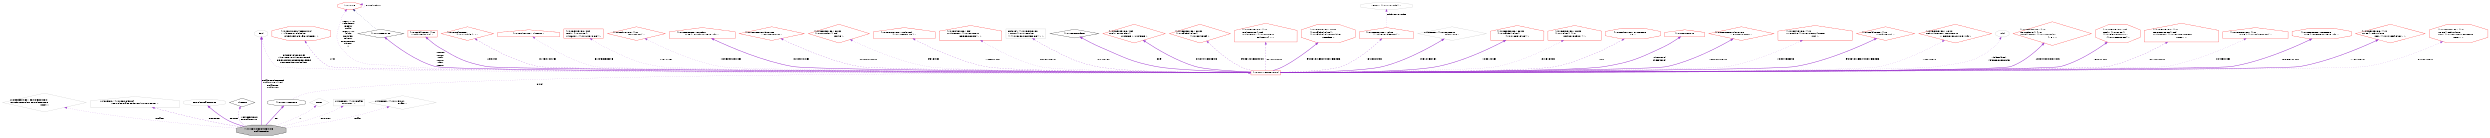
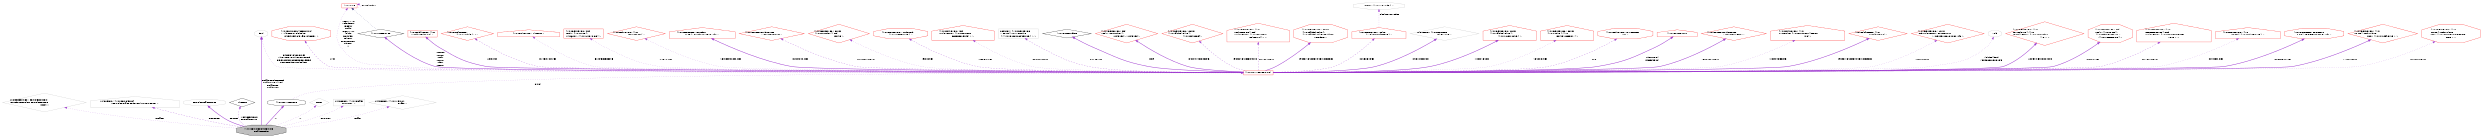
  digraph {
    rankdir=TB
    node [color=red fontname=Helvetica fontsize=10 shape=diamond]
    edge [color=darkorchid3 dir=back fontname=Helvetica fontsize=10 labelfontname=Helvetica labelfontsize=10 style=dotted]
    n1 [color=black fillcolor=grey75 fontcolor=black height=0.2 label="llvm::sampleprof::Sample\lProfileReader" shape=octagon style=filled width=0.4]
    n2 [color=grey75 height=0.2 label="unordered_map\< SampleContext,\l FunctionSamples, SampleContext\l::Hash \>" width=0.4]
    n3 [color=grey75 height=0.2 label="unique_ptr\< llvm::sampleprof\l::SampleProfileReaderItaniumRemapper \>" shape=house width=0.4]
    n4 [color=grey75 height=0.2 label=SampleProfileFormat shape=octagon width=0.4]
    n5 [color=black height=0.2 label=uint32_t width=0.4]
    n6 [color=grey75 height=0.2 label=bool shape=octagon width=0.4]
    n7 [height=0.2 label="llvm::LLVMContextImpl" shape=box width=0.4]
    n8 [color=black height=0.2 label="llvm::LLVMContext" shape=octagon width=0.4]
    n9 [height=0.2 label="llvm::BumpPtrAllocatorImpl\l\< AllocatorT, SlabSize,\l SizeThreshold, GrowthDelay \>" shape=octagon width=0.4]
-   n10 [height=0.2 label="llvm::Type" shape=octagon width=0.4]
+   n10 [height=0.2 label="llvm::Type" shape=box width=0.4]
    n11 [color=black height=0.2 label="llvm::IntegerType" width=0.4]
    n12 [height=0.2 label="llvm::FoldingSet\< llvm\l::AttributeListImpl \>" shape=box width=0.4]
    n13 [height=0.2 label="llvm::SmallPtrSet\<\l llvm::Module *, 4 \>" width=0.4]
    n14 [height=0.2 label="llvm::StringMap\< uint32_t \>" shape=house width=0.4]
    n15 [height=0.2 label="llvm::DenseMap\< std\l::pair\< llvm::Type *,\l uint64_t \>, llvm::ArrayType * \>" shape=box width=0.4]
    n16 [height=0.2 label="llvm::StringMap\< llvm\l::StructType * \>" width=0.4]
    n17 [height=0.2 label="llvm::DenseSet\< Function\lType *, FunctionTypeKeyInfo \>" shape=house width=0.4]
    n18 [height=0.2 label="llvm::ConstantUniqueMap\l\< ConstantStruct \>" width=0.4]
    n19 [height=0.2 label="llvm::DenseMap\< const\l llvm::Function *, std\l::string \>" width=0.4]
-   n20 [height=0.2 label="llvm::DenseMap\< unsigned,\l llvm::IntegerType * \>" shape=house width=0.4]
+   n20 [height=0.2 label="llvm::DenseMap\< unsigned,\l llvm::IntegerType * \>" shape=octagon width=0.4]
    n21 [height=0.2 label="llvm::StringMap\< std\l::unique_ptr\< llvm::Constant\lDataSequential \> \>" shape=house width=0.4]
    n22 [color=grey75 height=0.2 label="optional\< llvm::DenseMap\l\< const llvm::MDString\l *, llvm::DICompositeType * \> \>" shape=box width=0.4]
    n23 [color=black height=0.2 label="llvm::OptPassGate" width=0.4]
    n24 [height=0.2 label="llvm::DenseMap\< std\l::pair\< const char *,\l unsigned \>, unsigned \>" width=0.4]
    n25 [height=0.2 label="llvm::DenseMap\< const\l llvm::GlobalValue *,\l llvm::StringRef \>" width=0.4]
    n26 [height=0.2 label="llvm::DenseMap\< llvm\l::PointerType *, std\l::unique_ptr\< llvm::Constant\lPointerNull \> \>" shape=house width=0.4]
    n27 [height=0.2 label="llvm::DenseMap\< const\l llvm::GlobalValue *,\l llvm::GlobalValue::Sanitizer\lMetadata \>" shape=octagon width=0.4]
    n28 [height=0.2 label="llvm::DenseMap\< Value\l *, ValueHandleBase * \>" shape=house width=0.4]
    n29 [color=grey75 height=0.2 label="unique_ptr\< llvm::Constant\lTokenNone \>" width=0.4]
    n30 [height=0.2 label="llvm::DenseMap\< const\l llvm::GlobalValue *,\l llvm::NoCFIValue * \>" shape=house width=0.4]
    n31 [height=0.2 label="llvm::DenseMap\< const\l llvm::Value *, llvm\l::StringMapEntry * \>" shape=house width=0.4]
    n32 [height=0.2 label="llvm::StringMap\< SyncScope\l::ID \>" shape=octagon width=0.4]
    n33 [height=0.2 label="llvm::ConstantInt" shape=house width=0.4]
    n34 [height=0.2 label="llvm::ConstantUniqueMap\l\< ConstantVector \>" width=0.4]
    n35 [color=grey75 height=0.2 label="vector\< llvm::MDNode * \>" shape=octagon width=0.4]
    n36 [height=0.2 label="llvm::StringMap\< llvm\l::MDString, llvm::BumpPtrAllocator\lImpl \>" shape=house width=0.4]
    n37 [height=0.2 label="llvm::FoldingSet\< llvm\l::AttributeImpl \>" width=0.4]
    n38 [height=0.2 label="llvm::DenseMap\< APInt,\l std::unique_ptr\< ConstantInt\l \>, DenseMapAPIntKeyInfo \>" width=0.4]
    n39 [color=grey75 height=0.2 label=void shape=octagon width=0.4]
    n40 [height=0.2 label="llvm::DenseMap\< llvm\l::DIAssignID *, llvm\l::SmallVector\< llvm::Instruction\l *, 1 \> \>" width=0.4]
    n41 [height=0.2 label="llvm::DenseMap\< std\l::pair\< llvm::Type *,\l llvm::ElementCount \>\l, llvm::VectorType * \>" shape=octagon width=0.4]
    n42 [height=0.2 label="llvm::DenseMap\< llvm\l::TargetExtType *, std\l::unique_ptr\< llvm::ConstantTarget\lNone \> \>" shape=house width=0.4]
    n43 [height=0.2 label="llvm::DenseMap\< llvm\l::Type *, llvm::PointerType * \>" shape=house width=0.4]
    n44 [height=0.2 label="llvm::DenseSet\< TargetExt\lType *, TargetExtTypeKeyInfo \>" shape=octagon width=0.4]
    n45 [height=0.2 label="llvm::DenseMap\< llvm\l::Type *, std::unique\l_ptr\< llvm::UndefValue \> \>" width=0.4]
    n46 [height=0.2 label="llvm::DenseMap\< llvm\l::Type *, std::unique\l_ptr\< llvm::ConstantAggregate\lZero \> \>" shape=octagon width=0.4]
    n47 [color=grey75 height=0.2 label=const width=0.4]
    n48 [color=grey75 height=0.2 label="unique_ptr\< llvm::Profile\lSummary \>" shape=box width=0.4]
    n49 [color=grey75 height=0.2 label="unique_ptr\< llvm::Memory\lBuffer \>" width=0.4]
    n2 -> n1 [label=" Profiles"]
    n3 -> n1 [label=" Remapper" style=dashed]
    n4 -> n1 [label=" Format" style=bold]
    n5 -> n1 [label=" MaskedBitFrom\nCSProfileCount" style=dashed]
    n6 -> n1 [label=" ProfileIsProbeBased\nProfileIsPreInlined\nProfileIsFS\nProfileIsCS" style=bold]
    n6 -> n7 [label=" DiscardValueNames\nMisExpectWarningRequested\nDiagnosticsHotnessRequested\nRespectDiagnosticFilters"]
    n7 -> n8 [label=" pImpl"]
-   n8 -> n1 [label=" Ctx" style=bold]
+   n8 -> n1 [label=" M" style=bold]
    n9 -> n7 [label=" Alloc" style=dashed]
    n10 -> n7 [label=" X86_MMXTy\nMetadataTy\nLabelTy\nHalfTy\nX86_AMXTy\nVoidTy\nDoubleTy\nTokenTy\nPPC_FP128Ty\nFloatTy\n..."]
    n10 -> n10 [label=" ContainedTys"]
    n10 -> n11 [color=midnightblue]
    n11 -> n7 [label=" Int128Ty\nInt16Ty\nInt1Ty\nInt64Ty\nInt8Ty\nInt32Ty" style=bold]
    n12 -> n7 [label=" AttrsLists" style=bold]
    n13 -> n7 [label=" OwnedModules" style=dashed]
    n14 -> n7 [label=" BundleTagCache"]
    n15 -> n7 [label=" ArrayTypes"]
    n16 -> n7 [label=" NamedStructTypes"]
    n17 -> n7 [label=" FunctionTypes" style=bold]
    n18 -> n7 [label=" StructConstants" style=dashed]
    n19 -> n7 [label=" GCNames"]
    n20 -> n7 [label=" IntegerTypes" style=dashed]
    n21 -> n7 [label=" CDSConstants"]
    n22 -> n7 [label=" DITypeMap" style=dashed]
    n23 -> n7 [label=" OPG" style=bold]
    n24 -> n7 [label=" DiscriminatorTable" style=bold]
    n25 -> n7 [label=" GlobalValuePartitions" style=dashed]
    n26 -> n7 [label=" CPNConstants" style=dashed]
    n27 -> n7 [label=" GlobalValueSanitizerMetadata" style=bold]
    n28 -> n7 [label=" ValueHandles" style=dashed]
    n29 -> n7 [label=" TheNoneToken" style=bold]
    n30 -> n7 [label=" NoCFIValues" style=bold]
    n31 -> n7 [label=" ValueNames"]
    n32 -> n7 [label=" SSC" style=dashed]
    n33 -> n7 [label=" TheTrueVal\nTheFalseVal" style=bold]
    n34 -> n7 [label=" VectorConstants" style=bold]
    n35 -> n28 [label=" DistinctMDNodes"]
    n36 -> n7 [label=" MDStringCache"]
    n37 -> n7 [label=" GlobalValueSanitizerMetadata" style=bold]
    n38 -> n7 [label=" IntConstants"]
    n39 -> n7 [label=" YieldCallback\nYieldOpaqueHandle"]
    n40 -> n7 [label=" AssignmentIDToInstrs" style=bold]
    n41 -> n7 [label=" VectorTypes" style=bold]
    n42 -> n7 [label=" CTNConstants" style=dashed]
    n43 -> n7 [label=" PointerTypes"]
    n44 -> n7 [label=" TargetExtTypes" style=bold]
    n45 -> n7 [label=" UVConstants" style=bold]
    n46 -> n7 [label=" CAZConstants"]
    n47 -> n1 [label=" M"]
    n48 -> n1 [label=" Summary"]
    n49 -> n1 [label=" Buffer"]
  }
